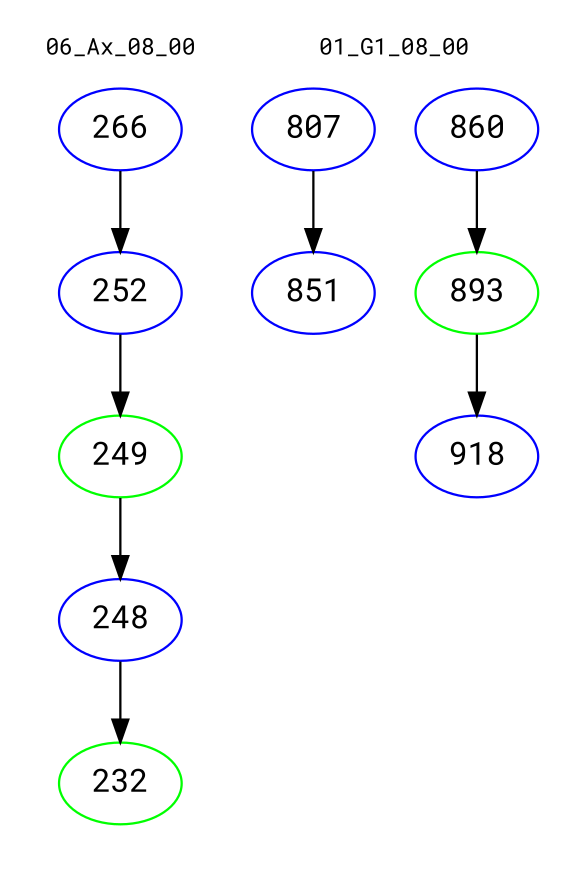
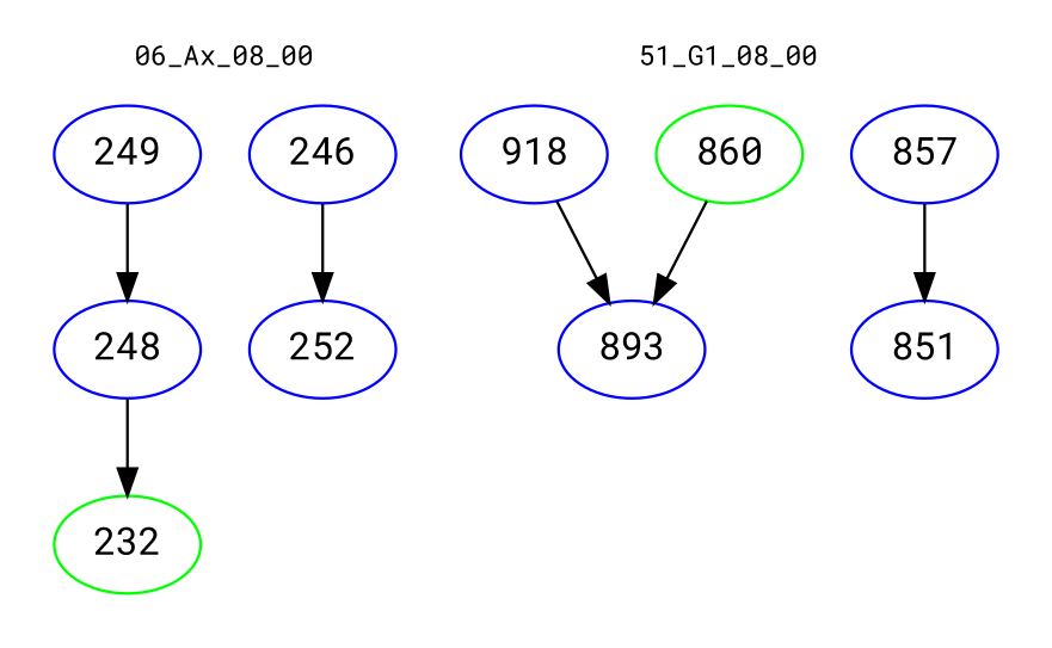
  digraph {
    fontname="Roboto Mono"
    node [color=blue fontname="Roboto Mono"]
    edge [color=black fontname="Roboto Mono"]
-   n1 [label=266]
+   n1 [label=246]
    n2 [label=248]
    n3 [label=252]
    n4 [color=green label=232]
-   n5 [color=green label=249]
-   n6 [label=860]
-   n7 [label=807]
-   n8 [color=green label=893]
+   n5 [label=249]
+   n6 [color=green label=860]
+   n7 [label=857]
+   n8 [label=893]
    n9 [label=851]
    n10 [label=918]
    subgraph cluster_1 {
      color=white
      fontsize=10
      label="06_Ax_08_00"
      n1
      n2
      n3
      n4
      n5
    }
    subgraph cluster_2 {
      color=white
      fontsize=10
-     label="01_G1_08_00"
+     label="51_G1_08_00"
      n6
      n7
      n8
      n9
      n10
    }
    n1 -> n3
    n2 -> n4
-   n3 -> n5
    n5 -> n2
    n6 -> n8
    n7 -> n9
-   n8 -> n10
+   n10 -> n8
  }
